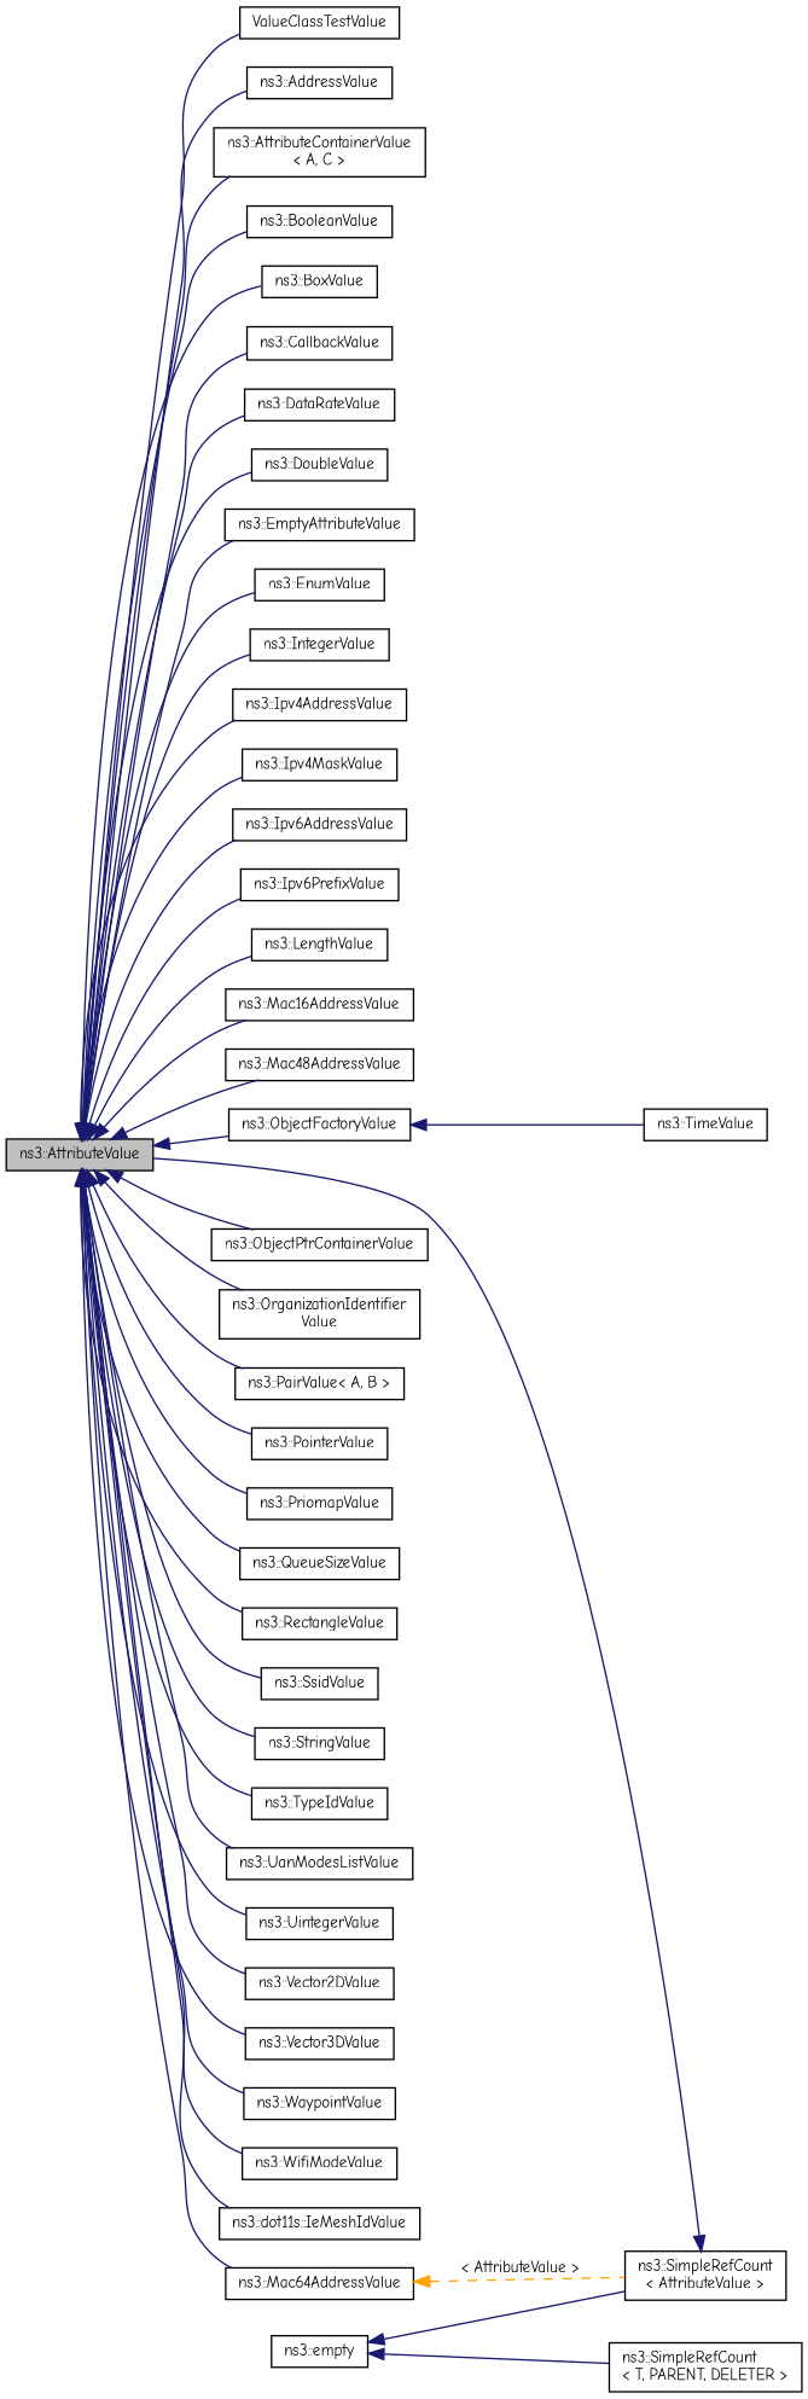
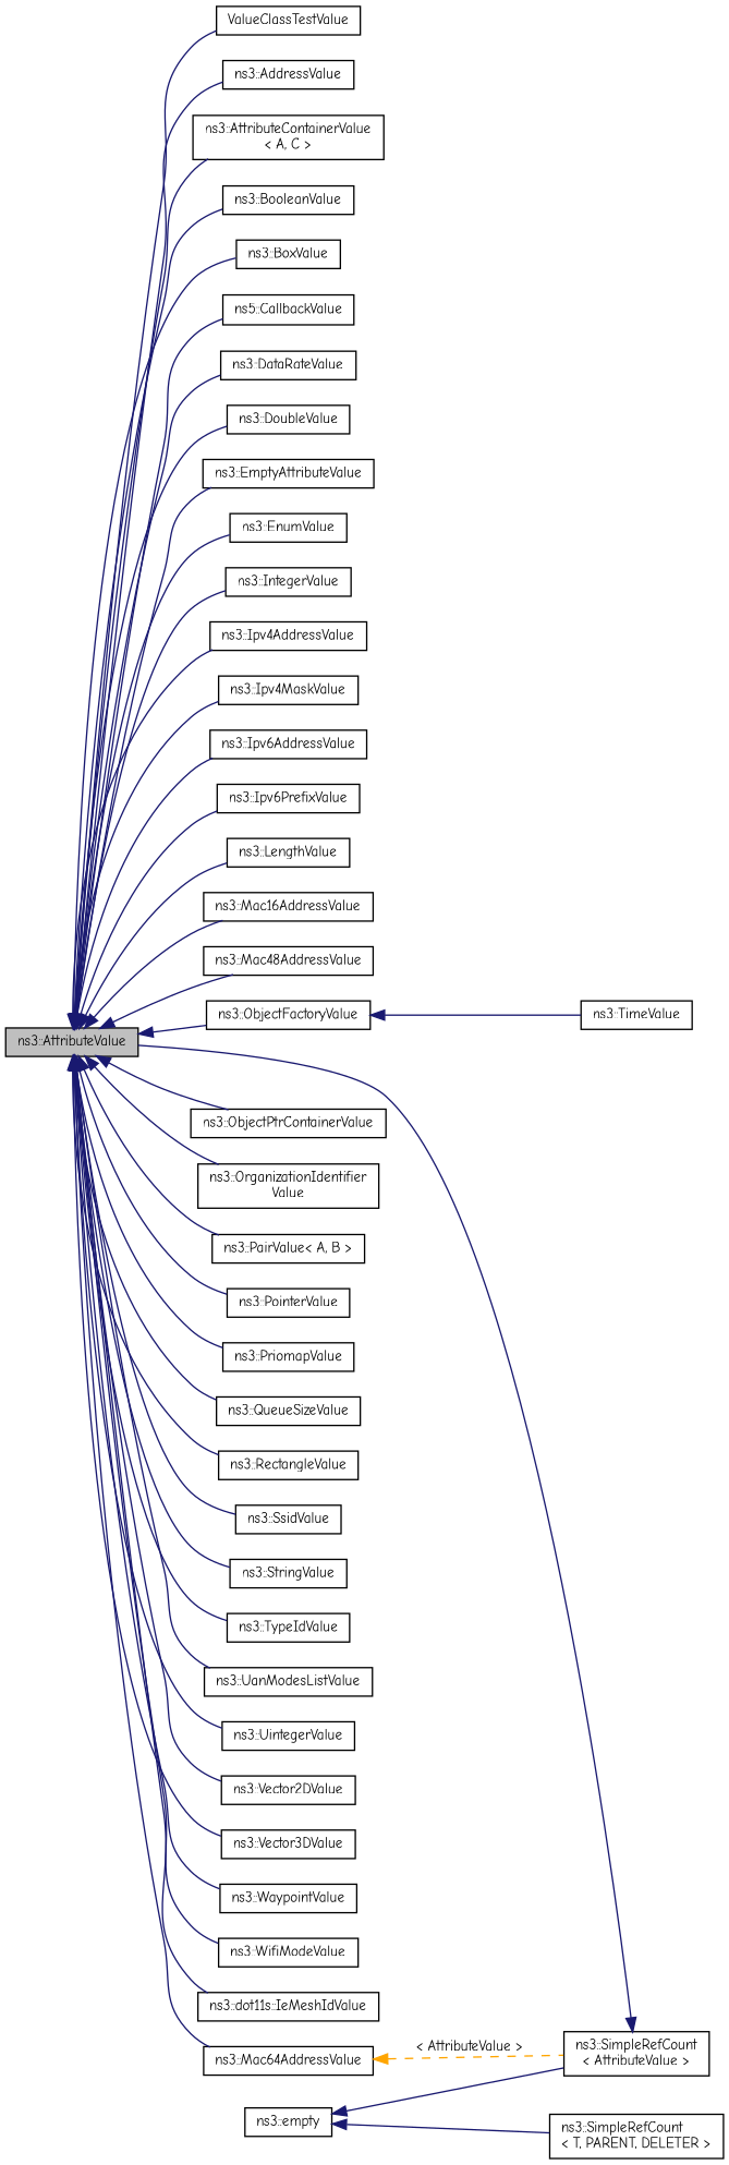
  digraph {
    fontname="Comic Neue"
    rankdir=LR
    node [color=black fillcolor=white fontname="Comic Neue" fontsize=10 shape=record style=filled]
    edge [color=midnightblue dir=back fontname="Comic Neue" fontsize=10 labelfontname=Helvetica labelfontsize=10 style=solid]
    n1 [fillcolor=grey75 fontcolor=black height=0.2 label="ns3::AttributeValue" width=0.4]
    n2 [height=0.2 label=ValueClassTestValue width=0.4]
    n3 [height=0.2 label="ns3::AddressValue" width=0.4]
    n4 [height=0.2 label="ns3::AttributeContainerValue\l\< A, C \>" width=0.4]
    n5 [height=0.2 label="ns3::BooleanValue" width=0.4]
    n6 [height=0.2 label="ns3::BoxValue" width=0.4]
-   n7 [height=0.2 label="ns3::CallbackValue" width=0.4]
+   n7 [height=0.2 label="ns5::CallbackValue" width=0.4]
    n8 [height=0.2 label="ns3::DataRateValue" width=0.4]
    n9 [height=0.2 label="ns3::DoubleValue" width=0.4]
    n10 [height=0.2 label="ns3::EmptyAttributeValue" width=0.4]
    n11 [height=0.2 label="ns3::EnumValue" width=0.4]
    n12 [height=0.2 label="ns3::IntegerValue" width=0.4]
    n13 [height=0.2 label="ns3::Ipv4AddressValue" width=0.4]
    n14 [height=0.2 label="ns3::Ipv4MaskValue" width=0.4]
    n15 [height=0.2 label="ns3::Ipv6AddressValue" width=0.4]
    n16 [height=0.2 label="ns3::Ipv6PrefixValue" width=0.4]
    n17 [height=0.2 label="ns3::LengthValue" width=0.4]
    n18 [height=0.2 label="ns3::Mac16AddressValue" width=0.4]
    n19 [height=0.2 label="ns3::Mac48AddressValue" width=0.4]
    n20 [height=0.2 label="ns3::Mac64AddressValue" width=0.4]
    n21 [height=0.2 label="ns3::ObjectFactoryValue" width=0.4]
    n22 [height=0.2 label="ns3::ObjectPtrContainerValue" width=0.4]
    n23 [height=0.2 label="ns3::OrganizationIdentifier\lValue" width=0.4]
    n24 [height=0.2 label="ns3::PairValue\< A, B \>" width=0.4]
    n25 [height=0.2 label="ns3::PointerValue" width=0.4]
    n26 [height=0.2 label="ns3::PriomapValue" width=0.4]
    n27 [height=0.2 label="ns3::QueueSizeValue" width=0.4]
    n28 [height=0.2 label="ns3::RectangleValue" width=0.4]
    n29 [height=0.2 label="ns3::SsidValue" width=0.4]
    n30 [height=0.2 label="ns3::StringValue" width=0.4]
    n31 [height=0.2 label="ns3::TypeIdValue" width=0.4]
    n32 [height=0.2 label="ns3::UanModesListValue" width=0.4]
    n33 [height=0.2 label="ns3::UintegerValue" width=0.4]
    n34 [height=0.2 label="ns3::Vector2DValue" width=0.4]
    n35 [height=0.2 label="ns3::Vector3DValue" width=0.4]
    n36 [height=0.2 label="ns3::WaypointValue" width=0.4]
    n37 [height=0.2 label="ns3::WifiModeValue" width=0.4]
    n38 [height=0.2 label="ns3::dot11s::IeMeshIdValue" width=0.4]
    n39 [height=0.2 label="ns3::SimpleRefCount\l\< AttributeValue \>" width=0.4]
    n40 [height=0.2 label="ns3::TimeValue" width=0.4]
    n41 [height=0.2 label="ns3::empty" width=0.4]
    n42 [height=0.2 label="ns3::SimpleRefCount\l\< T, PARENT, DELETER \>" width=0.4]
    n1 -> n2
    n1 -> n3
    n1 -> n4
    n1 -> n5
    n1 -> n6
    n1 -> n7
    n1 -> n8
    n1 -> n9
    n1 -> n10
    n1 -> n11
    n1 -> n12
    n1 -> n13
    n1 -> n14
    n1 -> n15
    n1 -> n16
    n1 -> n17
    n1 -> n18
    n1 -> n19
    n1 -> n20
    n1 -> n21
    n1 -> n22
    n1 -> n23
    n1 -> n24
    n1 -> n25
    n1 -> n26
    n1 -> n27
    n1 -> n28
    n1 -> n29
    n1 -> n30
    n1 -> n31
    n1 -> n32
    n1 -> n33
    n1 -> n34
    n1 -> n35
    n1 -> n36
    n1 -> n37
    n1 -> n38
    n20 -> n39 [color=orange label=" \< AttributeValue \>" style=dashed]
    n21 -> n40
    n39 -> n1
    n41 -> n39
    n41 -> n42
  }
